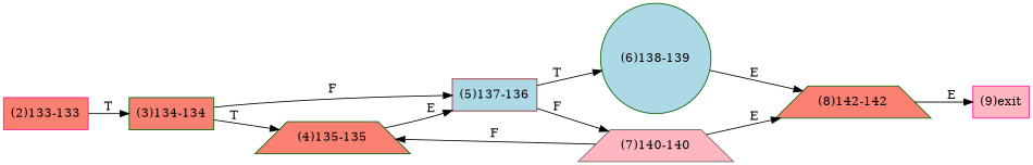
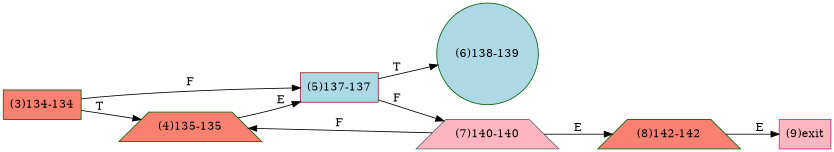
  digraph {
    rankdir=LR
    node [color=darkgreen fillcolor=salmon shape=box style=filled]
-   n1 [color=deeppink label="(2)133-133"]
    n2 [label="(3)134-134"]
    n3 [label="(4)135-135" shape=trapezium]
-   n4 [color=brown fillcolor=lightblue label="(5)137-136"]
+   n4 [color=brown fillcolor=lightblue label="(5)137-137"]
    n5 [fillcolor=lightblue label="(6)138-139" shape=circle]
    n6 [color=gray40 fillcolor=lightpink label="(7)140-140" shape=trapezium]
    n7 [label="(8)142-142" shape=trapezium]
    n8 [color=deeppink fillcolor=lightpink label="(9)exit"]
-   n1 -> n2 [label=T]
    n2 -> n3 [label=T]
    n2 -> n4 [label=F]
    n3 -> n4 [label=E]
    n4 -> n5 [label=T]
    n4 -> n6 [label=F]
-   n5 -> n7 [label=E]
    n6 -> n3 [label=F]
    n6 -> n7 [label=E]
    n7 -> n8 [label=E]
  }
